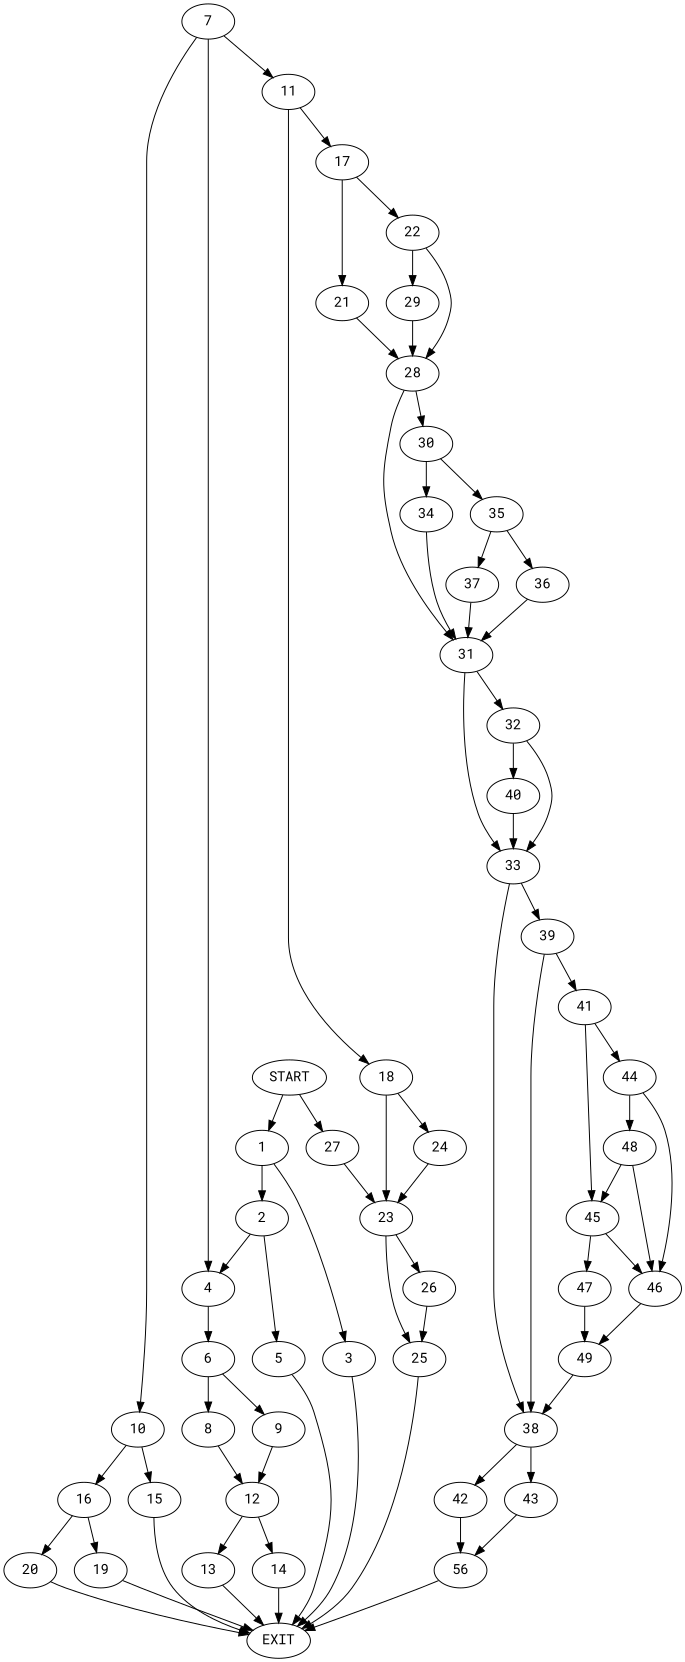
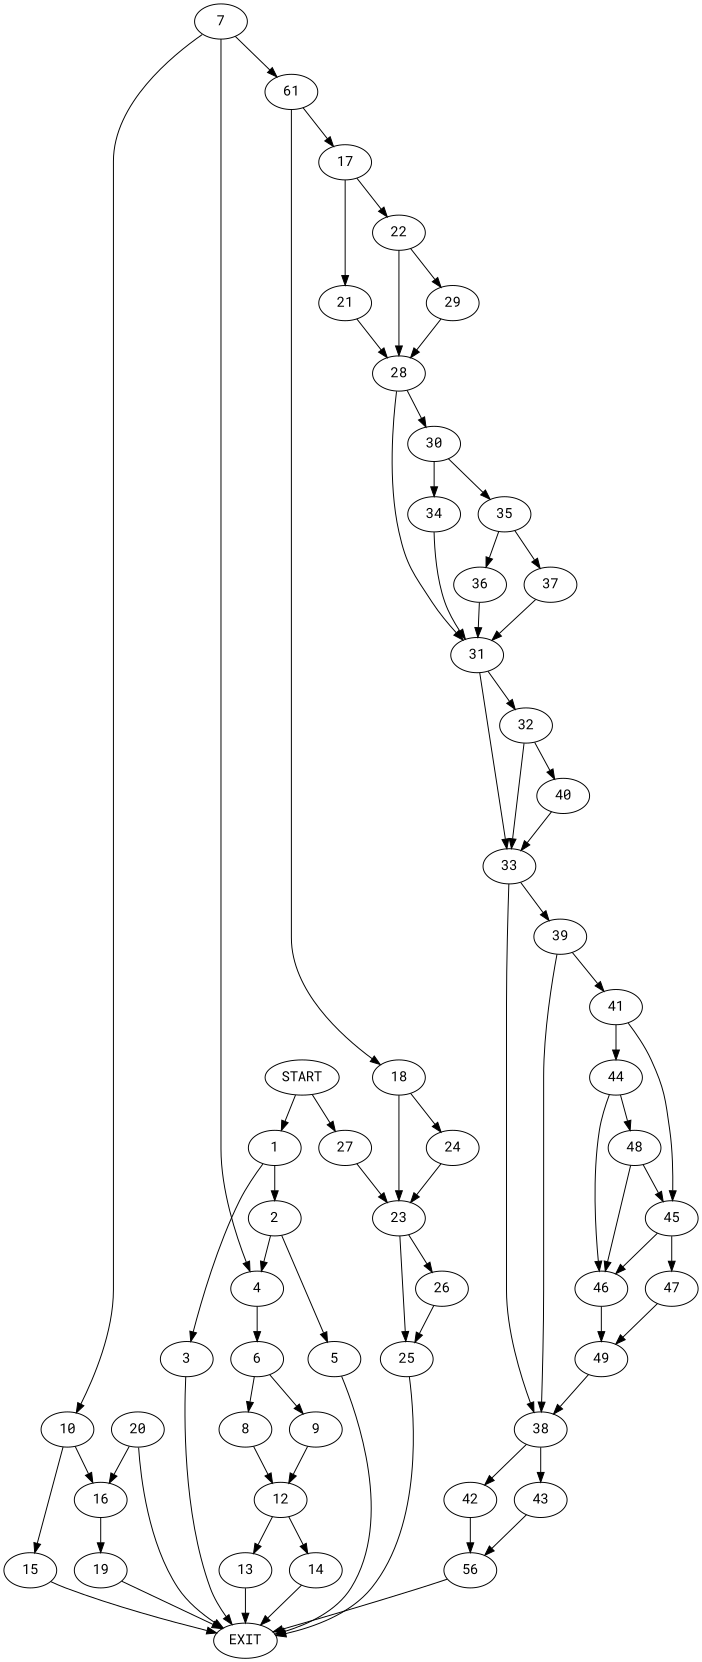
  digraph {
    fontname="Roboto Mono"
    node [fontname="Roboto Mono"]
    edge [fontname="Roboto Mono"]
    n1 [label=START]
    1
    27
    2
    3
    23
    n7 [label=EXIT]
    4
    5
    6
    8
    9
    7
    10
-   11
+   11 [label=61]
    12
    15
    16
    17
    18
    13
    14
    19
    20
    21
    22
    24
    28
    29
    25
    26
    30
    31
    34
    35
    32
    33
    36
    37
    40
    38
    39
    42
    43
    41
    n46 [label=56]
    44
    45
    46
    48
    47
    49
    n1 -> 1
    n1 -> 27
    1 -> 2
    1 -> 3
    27 -> 23
    2 -> 4
    2 -> 5
    3 -> n7
    23 -> 25
    23 -> 26
    4 -> 6
    5 -> n7
    6 -> 8
    6 -> 9
    8 -> 12
    9 -> 12
    7 -> 4
    7 -> 10
    7 -> 11
    10 -> 15
    10 -> 16
    11 -> 17
    11 -> 18
    12 -> 13
    12 -> 14
    15 -> n7
    16 -> 19
-   16 -> 20
+   20 -> 16
    17 -> 21
    17 -> 22
    18 -> 23
    18 -> 24
    13 -> n7
    14 -> n7
    19 -> n7
    20 -> n7
    21 -> 28
    22 -> 28
    22 -> 29
    24 -> 23
    28 -> 30
    28 -> 31
    29 -> 28
    25 -> n7
    26 -> 25
    30 -> 34
    30 -> 35
    31 -> 32
    31 -> 33
    34 -> 31
    35 -> 36
    35 -> 37
    32 -> 33
    32 -> 40
    33 -> 38
    33 -> 39
    36 -> 31
    37 -> 31
    40 -> 33
    38 -> 42
    38 -> 43
    39 -> 38
    39 -> 41
    42 -> n46
    43 -> n46
    41 -> 44
    41 -> 45
    n46 -> n7
    44 -> 46
    44 -> 48
    45 -> 46
    45 -> 47
    46 -> 49
    48 -> 45
    48 -> 46
    47 -> 49
    49 -> 38
  }
